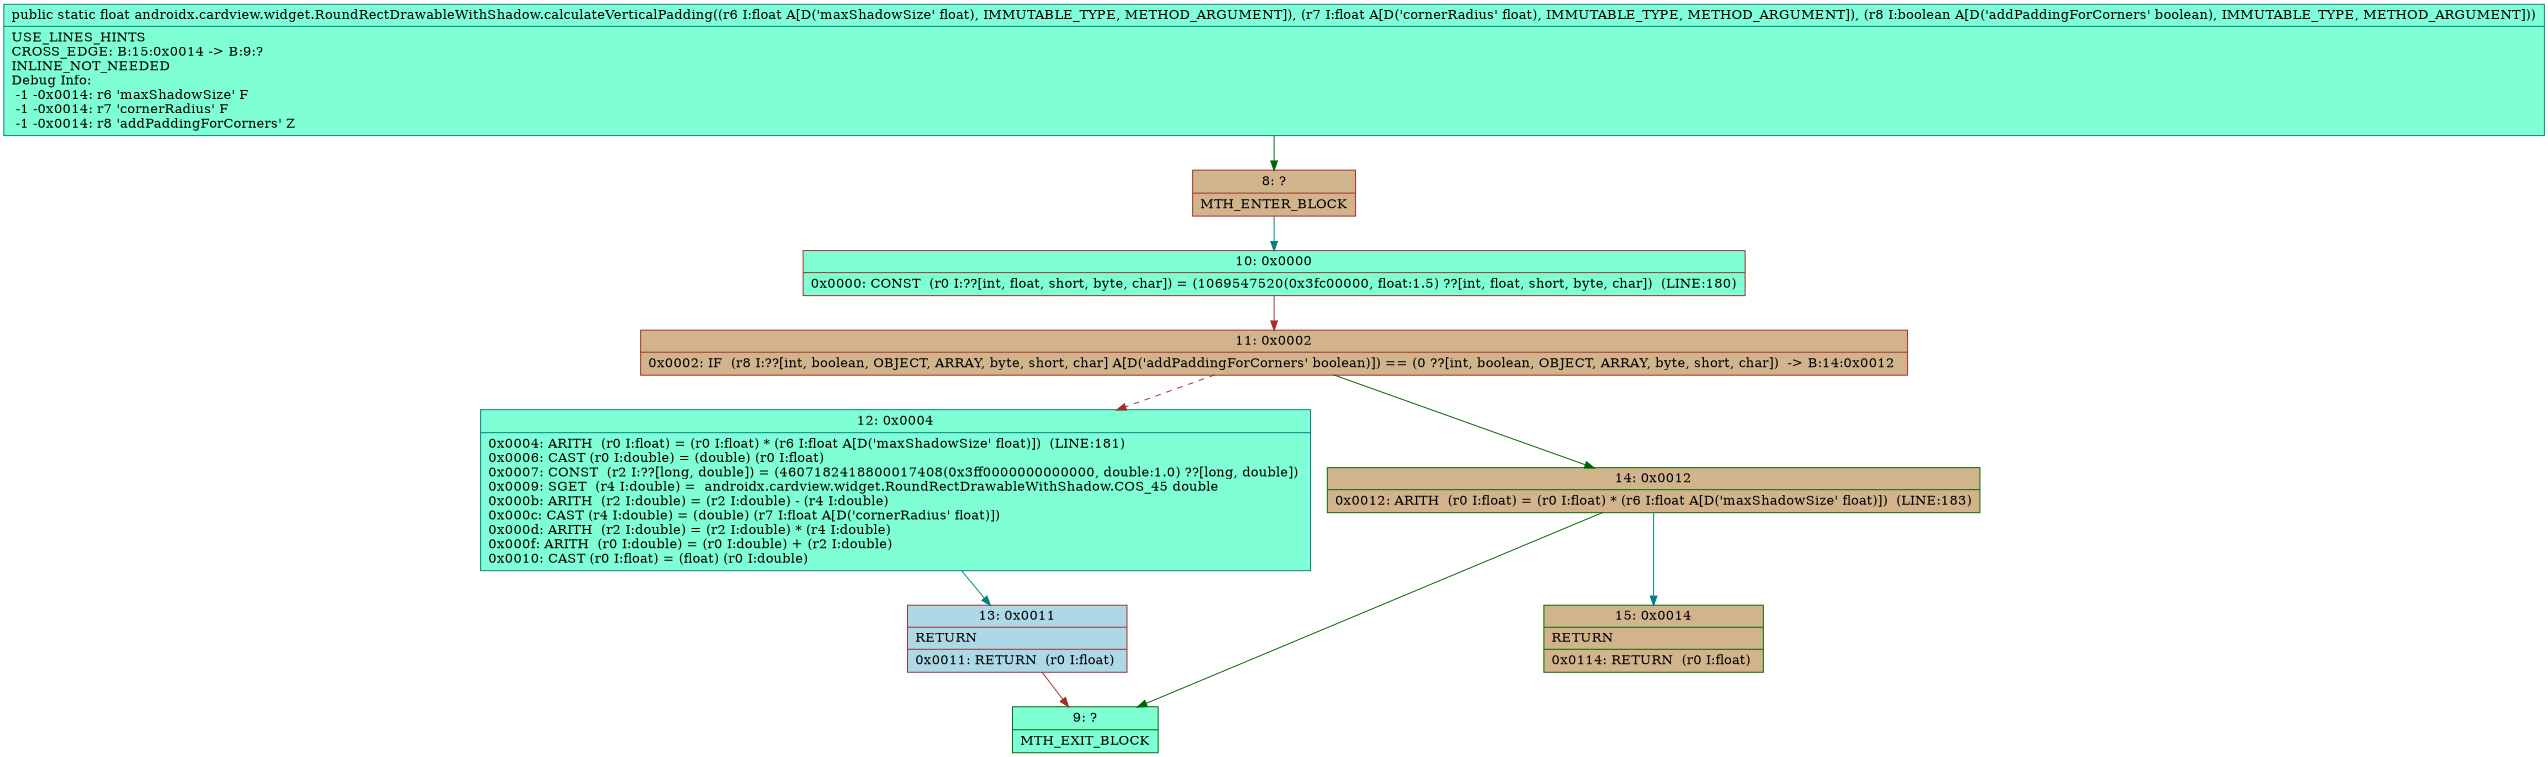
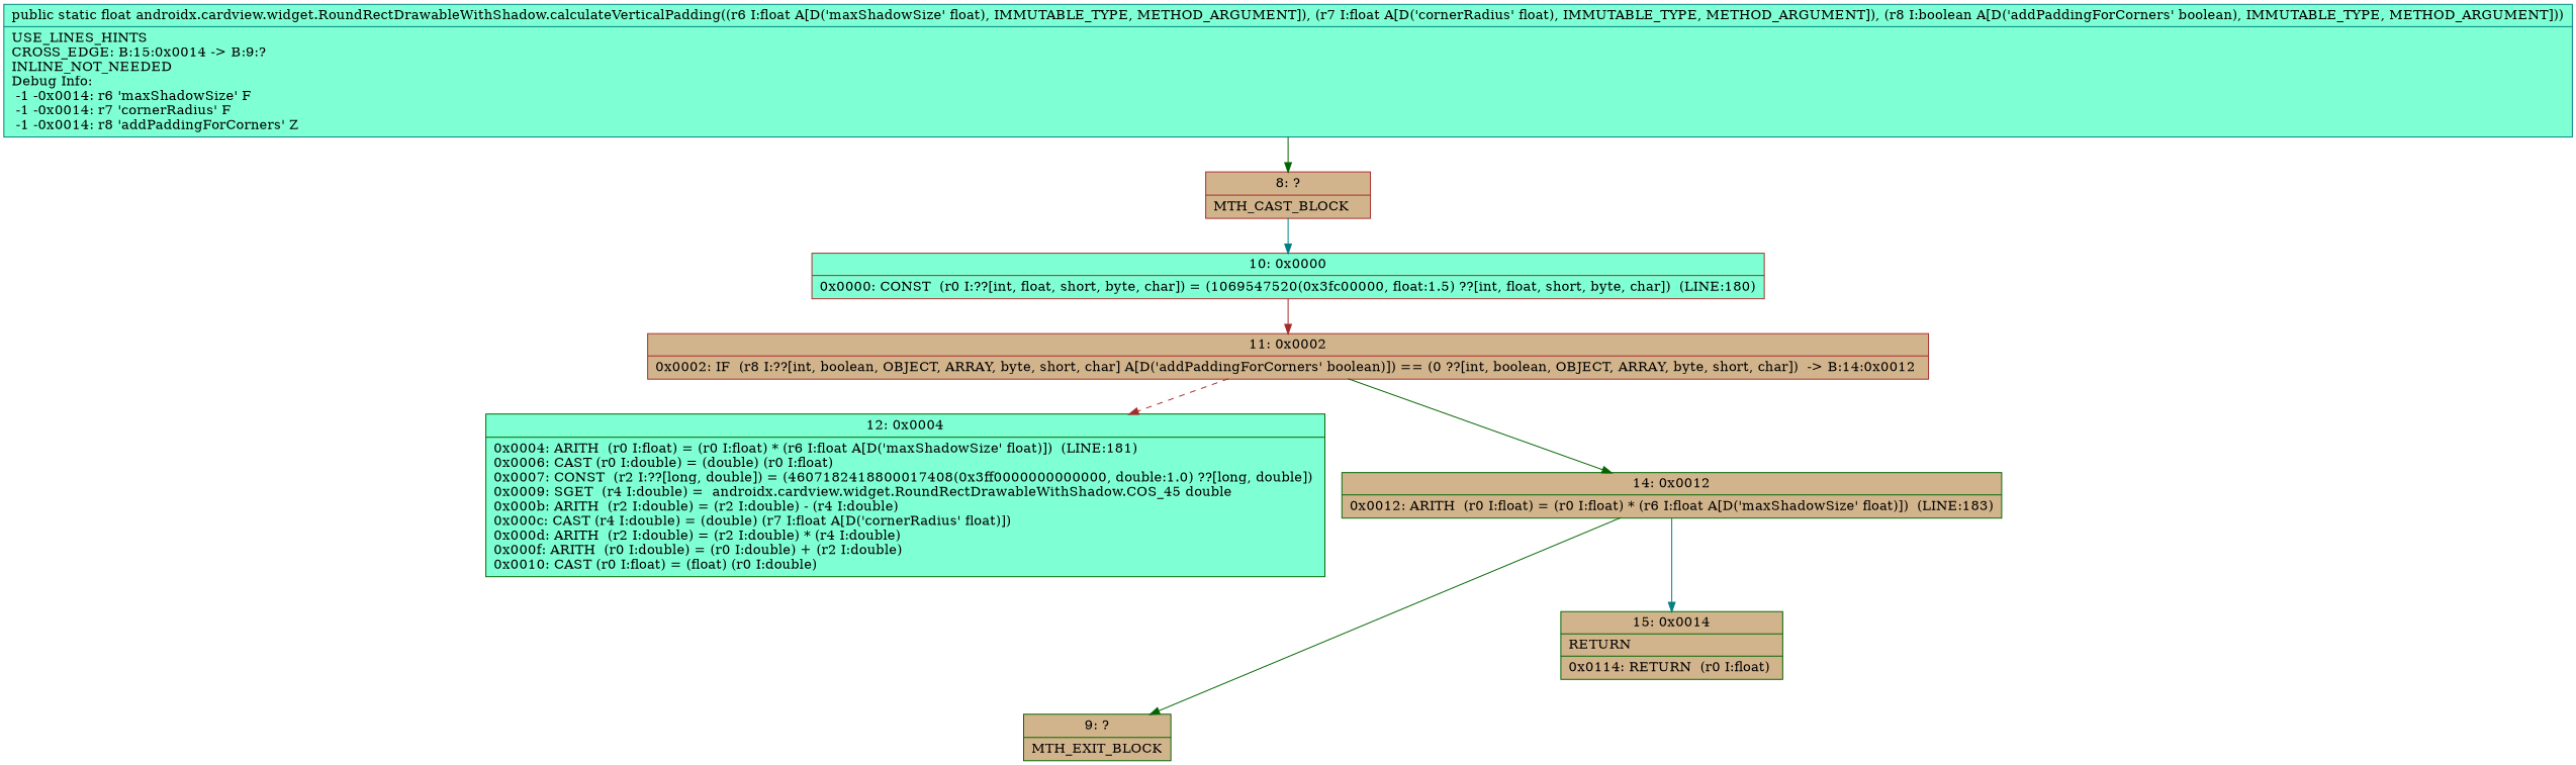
  digraph {
    node [color=brown fillcolor=tan shape=record style=filled]
    edge [color=teal]
-   n1 [label="{8\:\ ?|MTH_ENTER_BLOCK\l}"]
+   n1 [label="{8\:\ ?|MTH_CAST_BLOCK\l}"]
    n2 [fillcolor=aquamarine label="{10\:\ 0x0000|0x0000: CONST  (r0 I:??[int, float, short, byte, char]) = (1069547520(0x3fc00000, float:1.5) ??[int, float, short, byte, char])  (LINE:180)\l}"]
    n3 [label="{11\:\ 0x0002|0x0002: IF  (r8 I:??[int, boolean, OBJECT, ARRAY, byte, short, char] A[D('addPaddingForCorners' boolean)]) == (0 ??[int, boolean, OBJECT, ARRAY, byte, short, char])  \-\> B:14:0x0012 \l}"]
-   n4 [color=teal fillcolor=aquamarine label="{12\:\ 0x0004|0x0004: ARITH  (r0 I:float) = (r0 I:float) * (r6 I:float A[D('maxShadowSize' float)])  (LINE:181)\l0x0006: CAST (r0 I:double) = (double) (r0 I:float) \l0x0007: CONST  (r2 I:??[long, double]) = (4607182418800017408(0x3ff0000000000000, double:1.0) ??[long, double]) \l0x0009: SGET  (r4 I:double) =  androidx.cardview.widget.RoundRectDrawableWithShadow.COS_45 double \l0x000b: ARITH  (r2 I:double) = (r2 I:double) \- (r4 I:double) \l0x000c: CAST (r4 I:double) = (double) (r7 I:float A[D('cornerRadius' float)]) \l0x000d: ARITH  (r2 I:double) = (r2 I:double) * (r4 I:double) \l0x000f: ARITH  (r0 I:double) = (r0 I:double) + (r2 I:double) \l0x0010: CAST (r0 I:float) = (float) (r0 I:double) \l}"]
+   n4 [color=darkgreen fillcolor=aquamarine label="{12\:\ 0x0004|0x0004: ARITH  (r0 I:float) = (r0 I:float) * (r6 I:float A[D('maxShadowSize' float)])  (LINE:181)\l0x0006: CAST (r0 I:double) = (double) (r0 I:float) \l0x0007: CONST  (r2 I:??[long, double]) = (4607182418800017408(0x3ff0000000000000, double:1.0) ??[long, double]) \l0x0009: SGET  (r4 I:double) =  androidx.cardview.widget.RoundRectDrawableWithShadow.COS_45 double \l0x000b: ARITH  (r2 I:double) = (r2 I:double) \- (r4 I:double) \l0x000c: CAST (r4 I:double) = (double) (r7 I:float A[D('cornerRadius' float)]) \l0x000d: ARITH  (r2 I:double) = (r2 I:double) * (r4 I:double) \l0x000f: ARITH  (r0 I:double) = (r0 I:double) + (r2 I:double) \l0x0010: CAST (r0 I:float) = (float) (r0 I:double) \l}"]
    n5 [color=darkgreen label="{14\:\ 0x0012|0x0012: ARITH  (r0 I:float) = (r0 I:float) * (r6 I:float A[D('maxShadowSize' float)])  (LINE:183)\l}"]
-   n6 [fillcolor=lightblue label="{13\:\ 0x0011|RETURN\l|0x0011: RETURN  (r0 I:float) \l}"]
-   n7 [color=darkgreen fillcolor=aquamarine label="{9\:\ ?|MTH_EXIT_BLOCK\l}"]
+   n7 [color=darkgreen label="{9\:\ ?|MTH_EXIT_BLOCK\l}"]
    n8 [color=darkgreen label="{15\:\ 0x0014|RETURN\l|0x0114: RETURN  (r0 I:float) \l}"]
    n9 [color=teal fillcolor=aquamarine label="{public static float androidx.cardview.widget.RoundRectDrawableWithShadow.calculateVerticalPadding((r6 I:float A[D('maxShadowSize' float), IMMUTABLE_TYPE, METHOD_ARGUMENT]), (r7 I:float A[D('cornerRadius' float), IMMUTABLE_TYPE, METHOD_ARGUMENT]), (r8 I:boolean A[D('addPaddingForCorners' boolean), IMMUTABLE_TYPE, METHOD_ARGUMENT]))  | USE_LINES_HINTS\lCROSS_EDGE: B:15:0x0014 \-\> B:9:?\lINLINE_NOT_NEEDED\lDebug Info:\l  \-1 \-0x0014: r6 'maxShadowSize' F\l  \-1 \-0x0014: r7 'cornerRadius' F\l  \-1 \-0x0014: r8 'addPaddingForCorners' Z\l}"]
    n1 -> n2
    n2 -> n3 [color=brown]
    n3 -> n4 [color=brown style=dashed]
    n3 -> n5 [color=darkgreen]
-   n4 -> n6
    n5 -> n7 [color=darkgreen]
    n5 -> n8
-   n6 -> n7 [color=brown]
    n9 -> n1 [color=darkgreen]
  }
